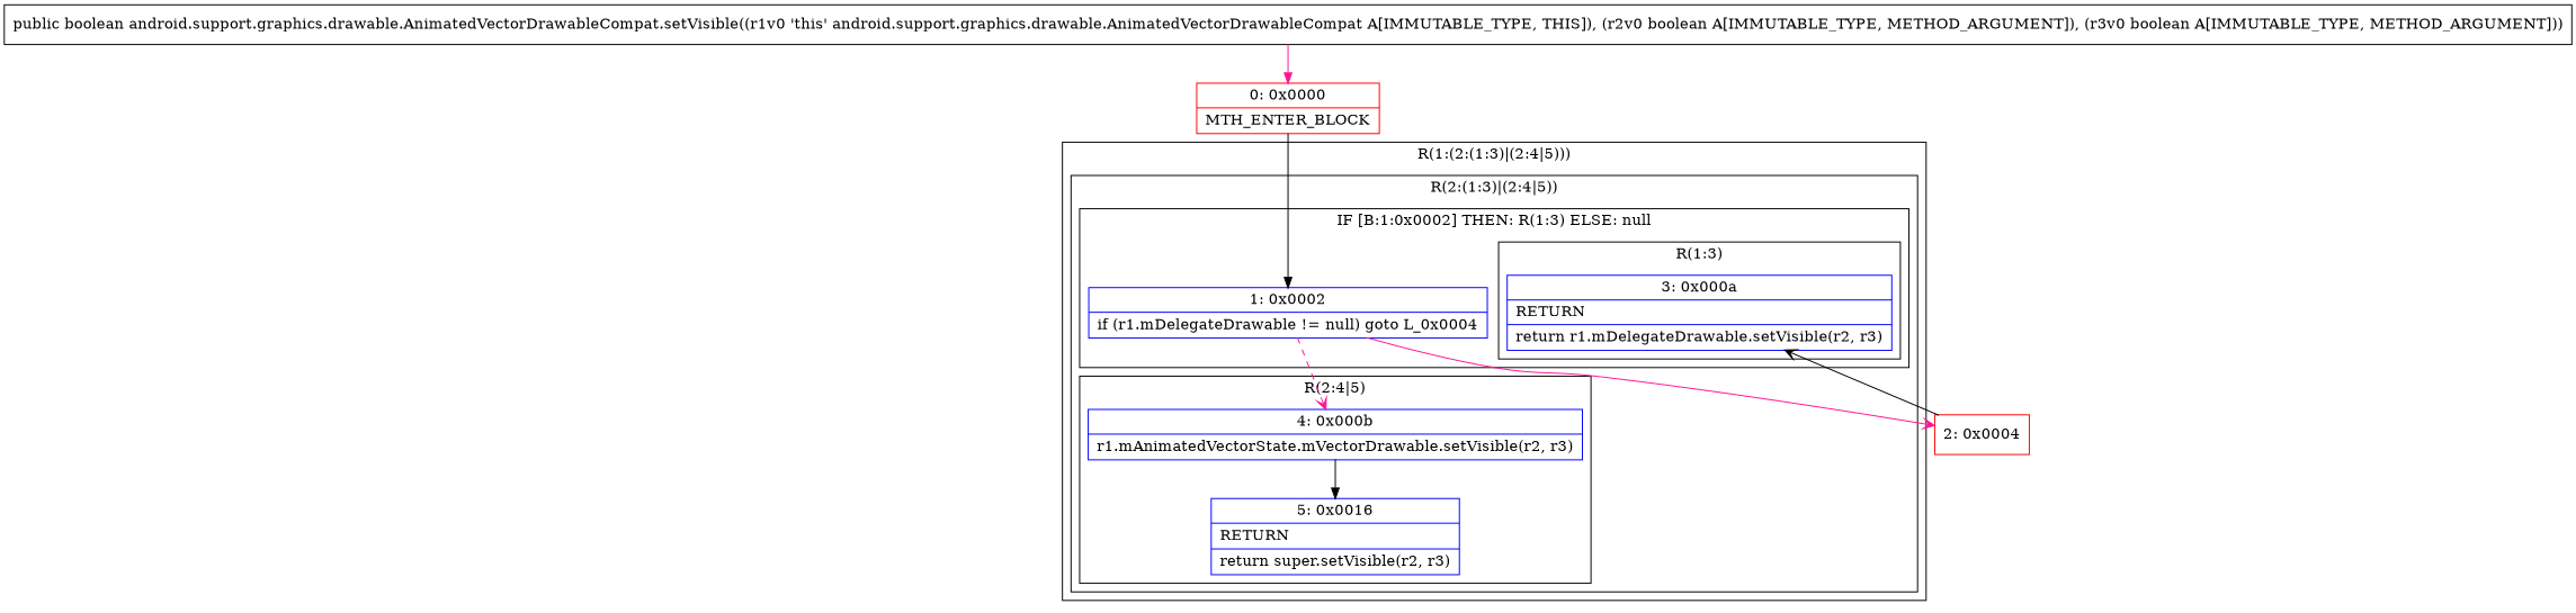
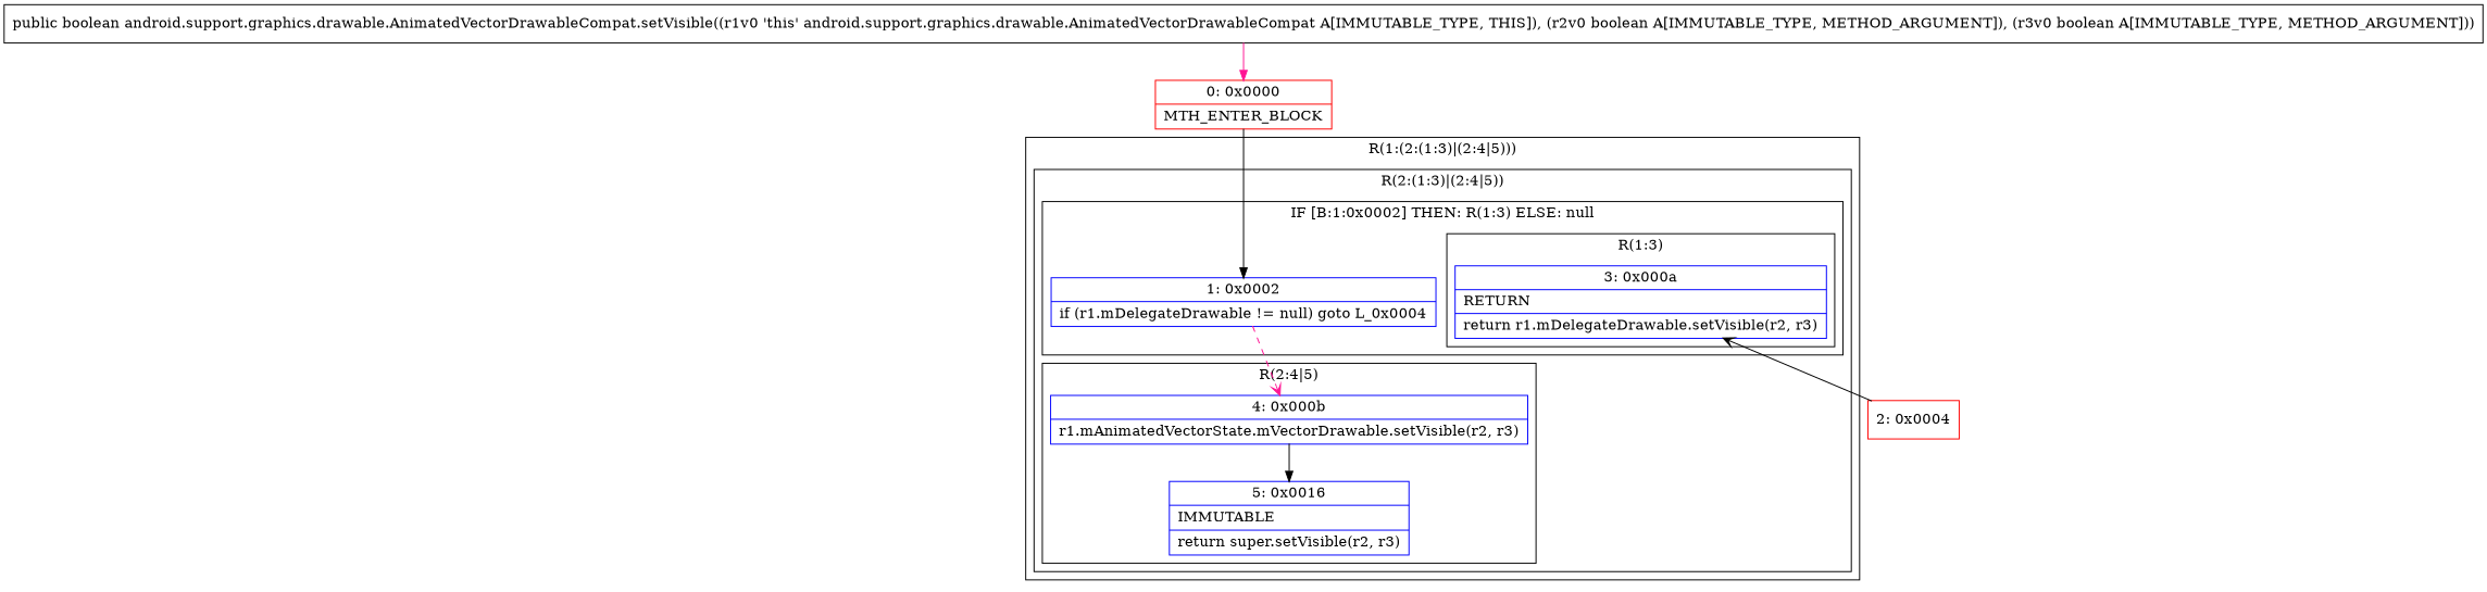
  digraph {
    node [color=blue shape=record]
    edge [arrowhead=vee color=deeppink]
    n1 [label="{3\:\ 0x000a|RETURN\l|return r1.mDelegateDrawable.setVisible(r2, r3)\l}"]
    n2 [label="{1\:\ 0x0002|if (r1.mDelegateDrawable != null) goto L_0x0004\l}"]
    n3 [label="{4\:\ 0x000b|r1.mAnimatedVectorState.mVectorDrawable.setVisible(r2, r3)\l}"]
-   n4 [label="{5\:\ 0x0016|RETURN\l|return super.setVisible(r2, r3)\l}"]
+   n4 [label="{5\:\ 0x0016|IMMUTABLE\l|return super.setVisible(r2, r3)\l}"]
    n5 [color=red label="{2\:\ 0x0004}"]
    n6 [color=red label="{0\:\ 0x0000|MTH_ENTER_BLOCK\l}"]
    n7 [label="{public boolean android.support.graphics.drawable.AnimatedVectorDrawableCompat.setVisible((r1v0 'this' android.support.graphics.drawable.AnimatedVectorDrawableCompat A[IMMUTABLE_TYPE, THIS]), (r2v0 boolean A[IMMUTABLE_TYPE, METHOD_ARGUMENT]), (r3v0 boolean A[IMMUTABLE_TYPE, METHOD_ARGUMENT])) }" color=""]
    subgraph cluster_1 {
      label="R(1:(2:(1:3)|(2:4|5)))"
      subgraph cluster_2 {
        label="R(2:(1:3)|(2:4|5))"
        subgraph cluster_3 {
          label="IF [B:1:0x0002] THEN: R(1:3) ELSE: null"
          n2
          subgraph cluster_4 {
            label="R(1:3)"
            n1
          }
        }
        subgraph cluster_5 {
          label="R(2:4|5)"
          n3
          n4
        }
      }
    }
    n2 -> n3 [style=dashed]
-   n2 -> n5
    n3 -> n4 [arrowhead=normal color=black]
    n5 -> n1 [color=black]
    n6 -> n2 [arrowhead=normal color=black]
    n7 -> n6 [arrowhead=normal]
  }
